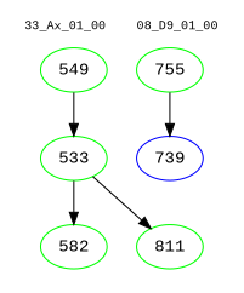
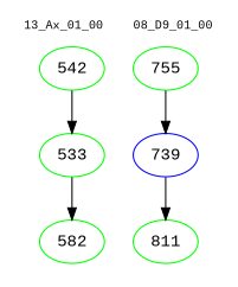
  digraph {
    fontname="Liberation Mono"
    node [color=green fontname="Liberation Mono"]
    edge [color=black fontname="Liberation Mono"]
-   n1 [label=549]
+   n1 [label=542]
    n2 [label=533]
    n3 [label=582]
    n4 [label=755]
    n5 [color=blue label=739]
    n6 [label=811]
    subgraph cluster_1 {
      color=white
      fontsize=10
-     label="33_Ax_01_00"
+     label="13_Ax_01_00"
      n1
      n2
      n3
    }
    subgraph cluster_2 {
      color=white
      fontsize=10
      label="08_D9_01_00"
      n4
      n5
      n6
    }
    n1 -> n2
    n2 -> n3
    n4 -> n5
-   n2 -> n6
+   n5 -> n6
  }
